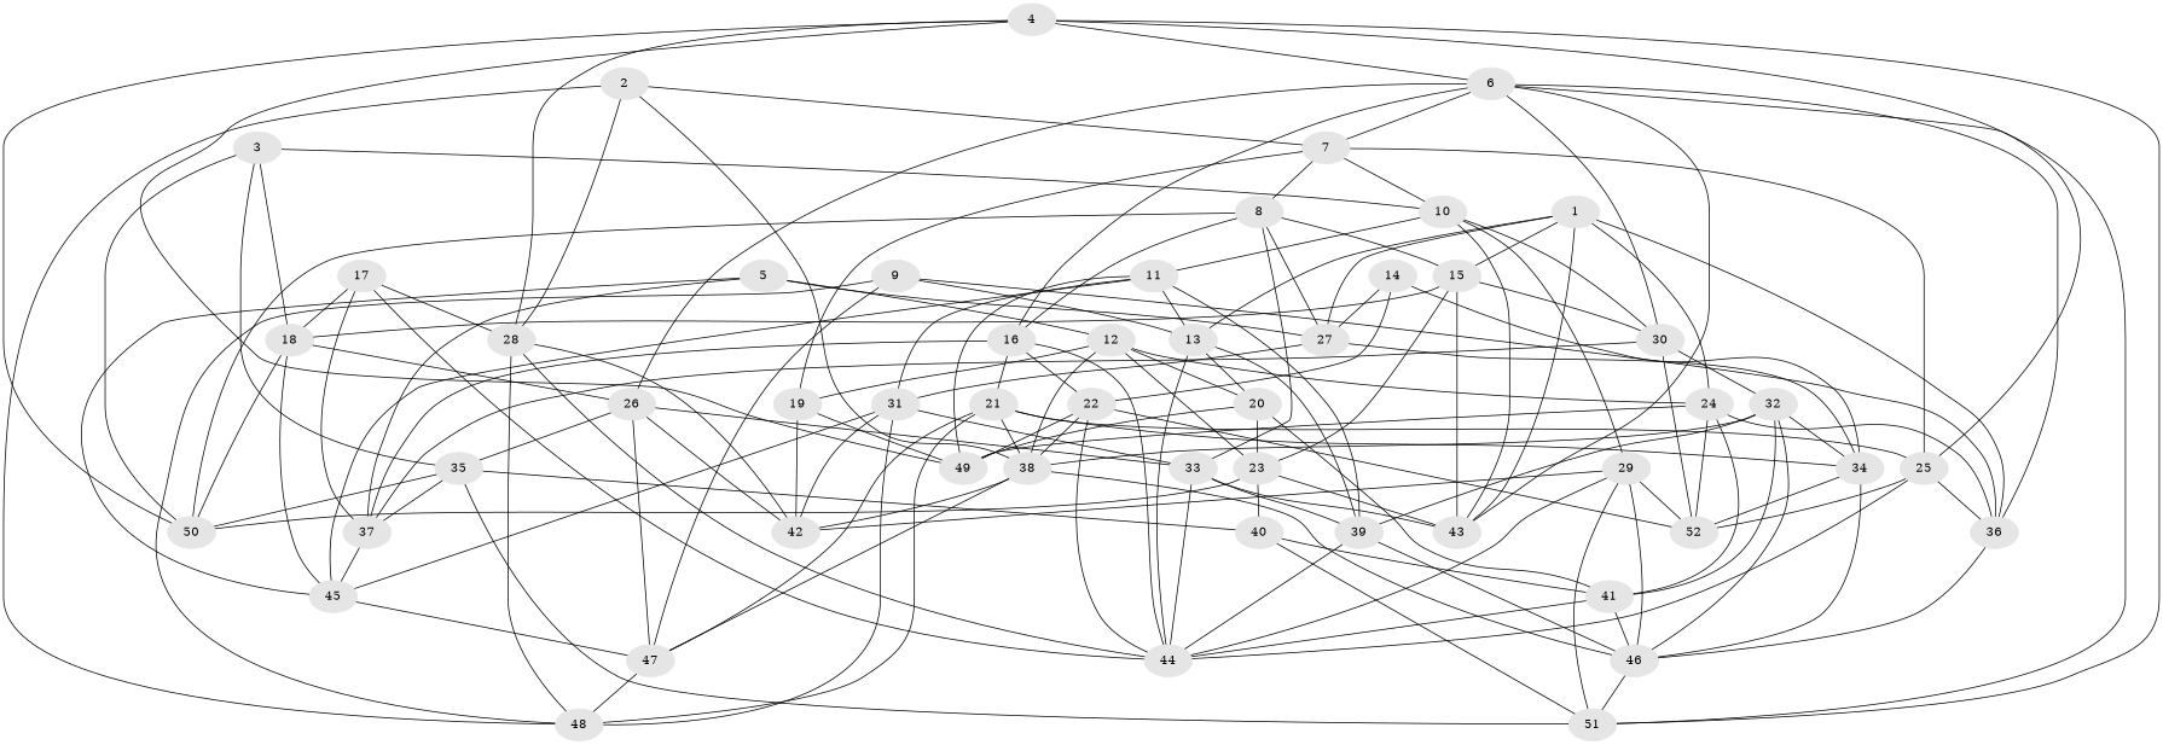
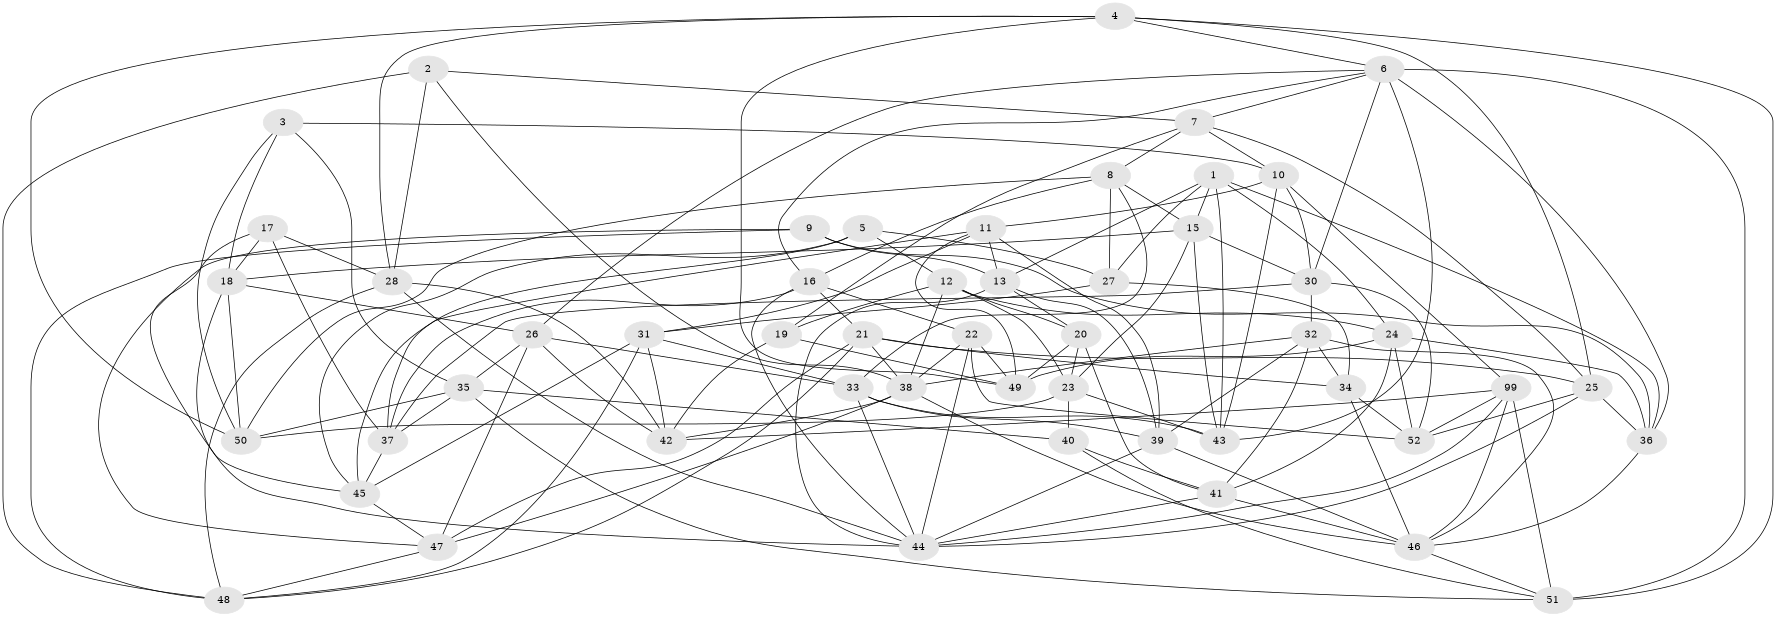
  graph {
    node [color=gray90 style=filled]
    edge [weight=1.0]
    1
    13
    15
    24
    27
    36
    43
    39
    20
    44
    18
    30
    23
    49
    41
    52
    31
    34
    46
    2
    7
    28
    38
    48
    10
    25
    8
    19
    42
    47
    3
    35
    50
    11
-   29
+   29 [label=99]
    45
    26
    51
    37
    40
    4
    6
    16
    5
    12
    22
    21
    33
    32
    9
-   14
    17
    1 -- 13
    1 -- 15
    1 -- 24
    1 -- 27
    1 -- 36
    1 -- 43
    13 -- 39
    13 -- 20
    13 -- 44
    15 -- 43
    15 -- 18
    15 -- 30
    15 -- 23
    24 -- 36
    24 -- 49
    24 -- 41
    24 -- 52
    27 -- 31
    27 -- 34
    36 -- 46
    39 -- 44
    39 -- 46
    20 -- 23
    20 -- 49
    20 -- 41
    18 -- 50
    18 -- 45
    18 -- 26
    30 -- 52
    30 -- 37
    30 -- 32
    23 -- 43
    23 -- 50
    23 -- 40
    41 -- 44
    41 -- 46
    31 -- 48
    31 -- 42
    31 -- 45
    31 -- 33
    34 -- 52
    34 -- 46
    46 -- 51
    2 -- 7
    2 -- 28
    2 -- 38
    2 -- 48
    7 -- 10
    7 -- 25
    7 -- 8
    7 -- 19
    28 -- 44
    28 -- 48
    28 -- 42
    38 -- 46
    38 -- 42
    38 -- 47
    10 -- 43
    10 -- 30
    10 -- 11
    10 -- 29
    25 -- 36
    25 -- 44
    25 -- 52
    8 -- 15
    8 -- 27
    8 -- 50
    8 -- 16
    8 -- 33
    19 -- 49
    19 -- 42
    47 -- 48
    3 -- 18
    3 -- 10
    3 -- 35
    3 -- 50
    35 -- 50
    35 -- 51
    35 -- 37
    35 -- 40
    11 -- 13
    11 -- 39
    11 -- 49
    11 -- 31
    11 -- 45
    29 -- 44
    29 -- 52
    29 -- 46
    29 -- 42
    29 -- 51
    45 -- 47
    26 -- 42
    26 -- 47
    26 -- 35
    26 -- 33
    37 -- 45
    40 -- 41
    40 -- 51
    4 -- 49
    4 -- 28
    4 -- 25
    4 -- 50
    4 -- 51
    4 -- 6
    6 -- 36
    6 -- 43
    6 -- 30
    6 -- 7
    6 -- 26
    6 -- 51
    6 -- 16
    16 -- 44
    16 -- 37
    16 -- 22
    16 -- 21
    5 -- 27
    5 -- 45
    5 -- 37
    5 -- 12
    12 -- 24
    12 -- 20
    12 -- 23
    12 -- 38
    12 -- 19
    22 -- 44
    22 -- 49
    22 -- 52
    22 -- 38
    21 -- 34
    21 -- 38
    21 -- 48
    21 -- 25
    21 -- 47
    33 -- 43
    33 -- 39
    33 -- 44
    32 -- 39
    32 -- 41
    32 -- 34
    32 -- 46
    32 -- 38
    9 -- 13
    9 -- 36
    9 -- 48
    9 -- 47
-   14 -- 27
-   14 -- 34
-   14 -- 22
    17 -- 44
    17 -- 18
    17 -- 28
    17 -- 37
  }
